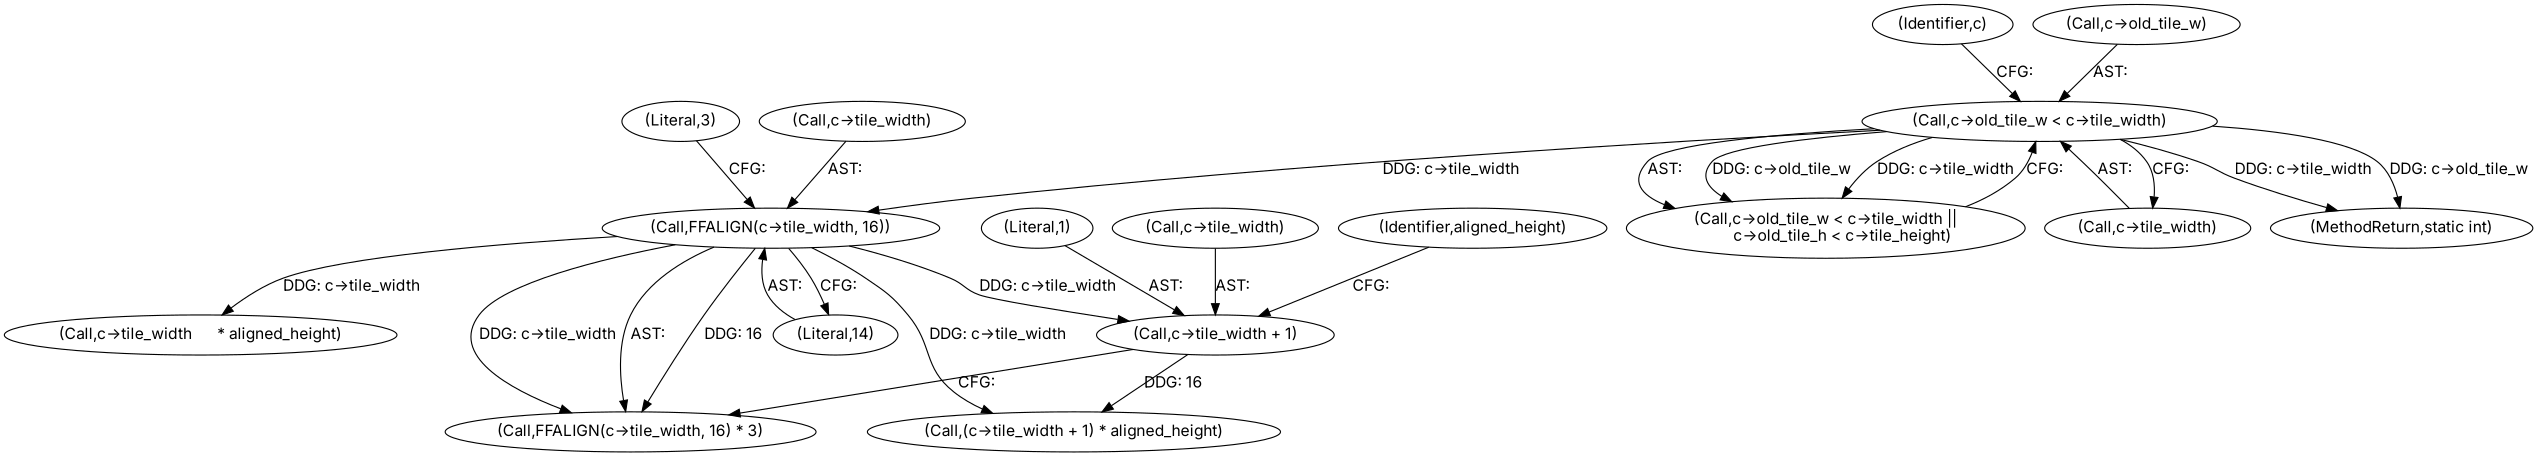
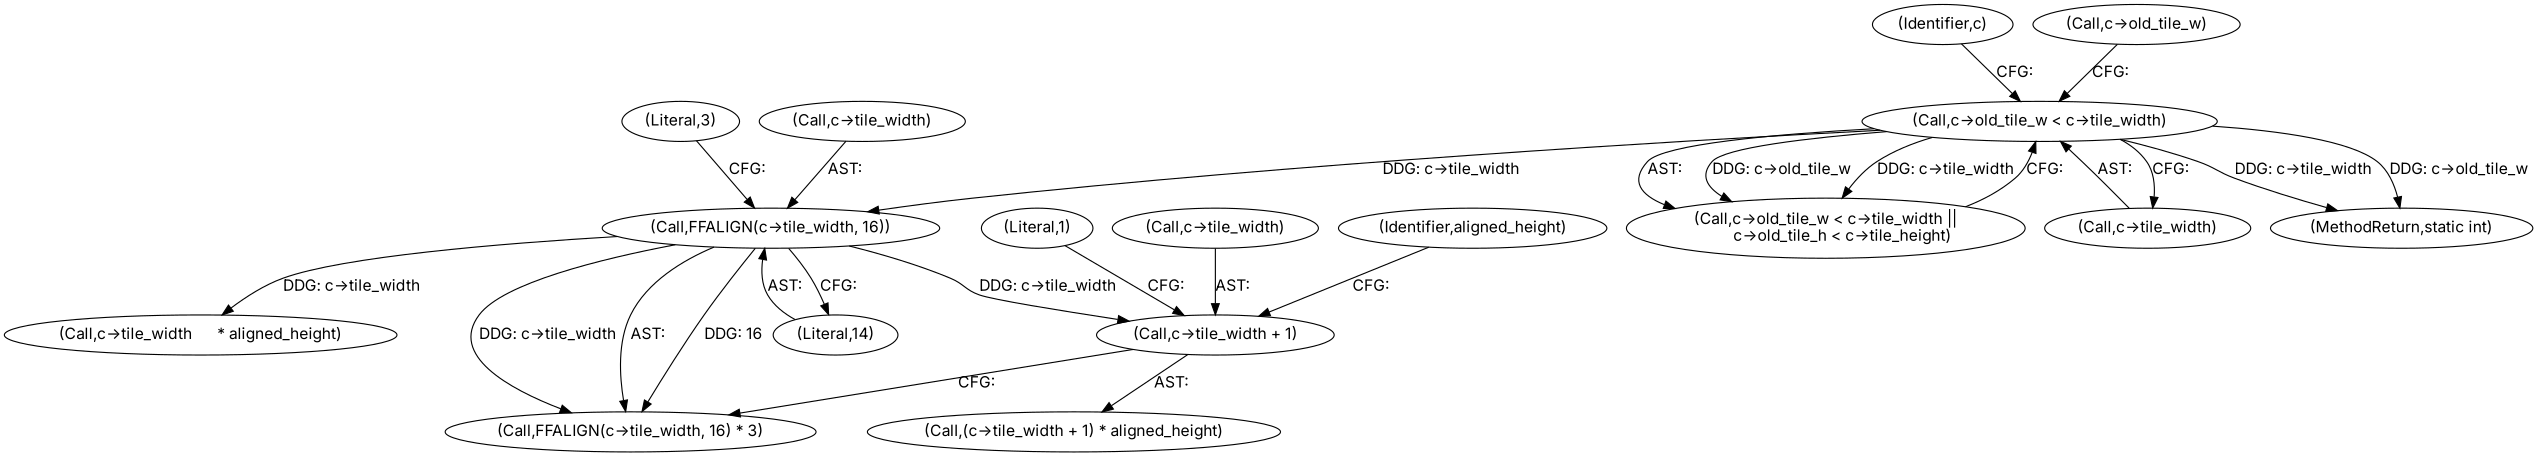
  digraph {
    fontname=Inter
    node [fontname=Inter]
    edge [fontname=Inter]
    n1 [label="(Call,c->tile_width + 1)"]
    n2 [label="(Call,(c->tile_width + 1) * aligned_height)"]
    n3 [label="(Call,FFALIGN(c->tile_width, 16) * 3)"]
    n4 [label="(Literal,1)"]
    n5 [label="(Call,FFALIGN(c->tile_width, 16))"]
    n6 [label="(Literal,14)"]
    n7 [label="(Call,c->tile_width      * aligned_height)"]
    n8 [label="(Call,c->old_tile_w < c->tile_width)"]
    n9 [label="(Call,c->old_tile_w < c->tile_width ||\n        c->old_tile_h < c->tile_height)"]
    n10 [label="(Call,c->tile_width)"]
    n11 [label="(MethodReturn,static int)"]
    n12 [label="(Literal,3)"]
    n13 [label="(Call,c->tile_width)"]
    n14 [label="(Identifier,c)"]
    n15 [label="(Identifier,aligned_height)"]
    n16 [label="(Call,c->tile_width)"]
    n17 [label="(Call,c->old_tile_w)"]
-   n1 -> n2 [label="DDG: 16"]
+   n1 -> n2 [label="AST: "]
    n1 -> n3 [label="CFG: "]
-   n4 -> n1 [label="AST: "]
+   n4 -> n1 [label="CFG: "]
    n5 -> n1 [label="DDG: c->tile_width"]
-   n5 -> n2 [label="DDG: c->tile_width"]
    n5 -> n3 [label="AST: "]
    n5 -> n3 [label="DDG: c->tile_width"]
    n5 -> n3 [label="DDG: 16"]
    n5 -> n6 [label="CFG: "]
    n5 -> n7 [label="DDG: c->tile_width"]
    n6 -> n5 [label="AST: "]
    n8 -> n5 [label="DDG: c->tile_width"]
    n8 -> n9 [label="AST: "]
    n8 -> n9 [label="DDG: c->old_tile_w"]
    n8 -> n9 [label="DDG: c->tile_width"]
    n8 -> n10 [label="CFG: "]
    n8 -> n11 [label="DDG: c->old_tile_w"]
    n8 -> n11 [label="DDG: c->tile_width"]
    n9 -> n8 [label="CFG: "]
    n10 -> n8 [label="AST: "]
    n12 -> n5 [label="CFG: "]
    n13 -> n1 [label="AST: "]
    n14 -> n8 [label="CFG: "]
    n15 -> n1 [label="CFG: "]
    n16 -> n5 [label="AST: "]
-   n17 -> n8 [label="AST: "]
+   n17 -> n8 [label="CFG: "]
  }
